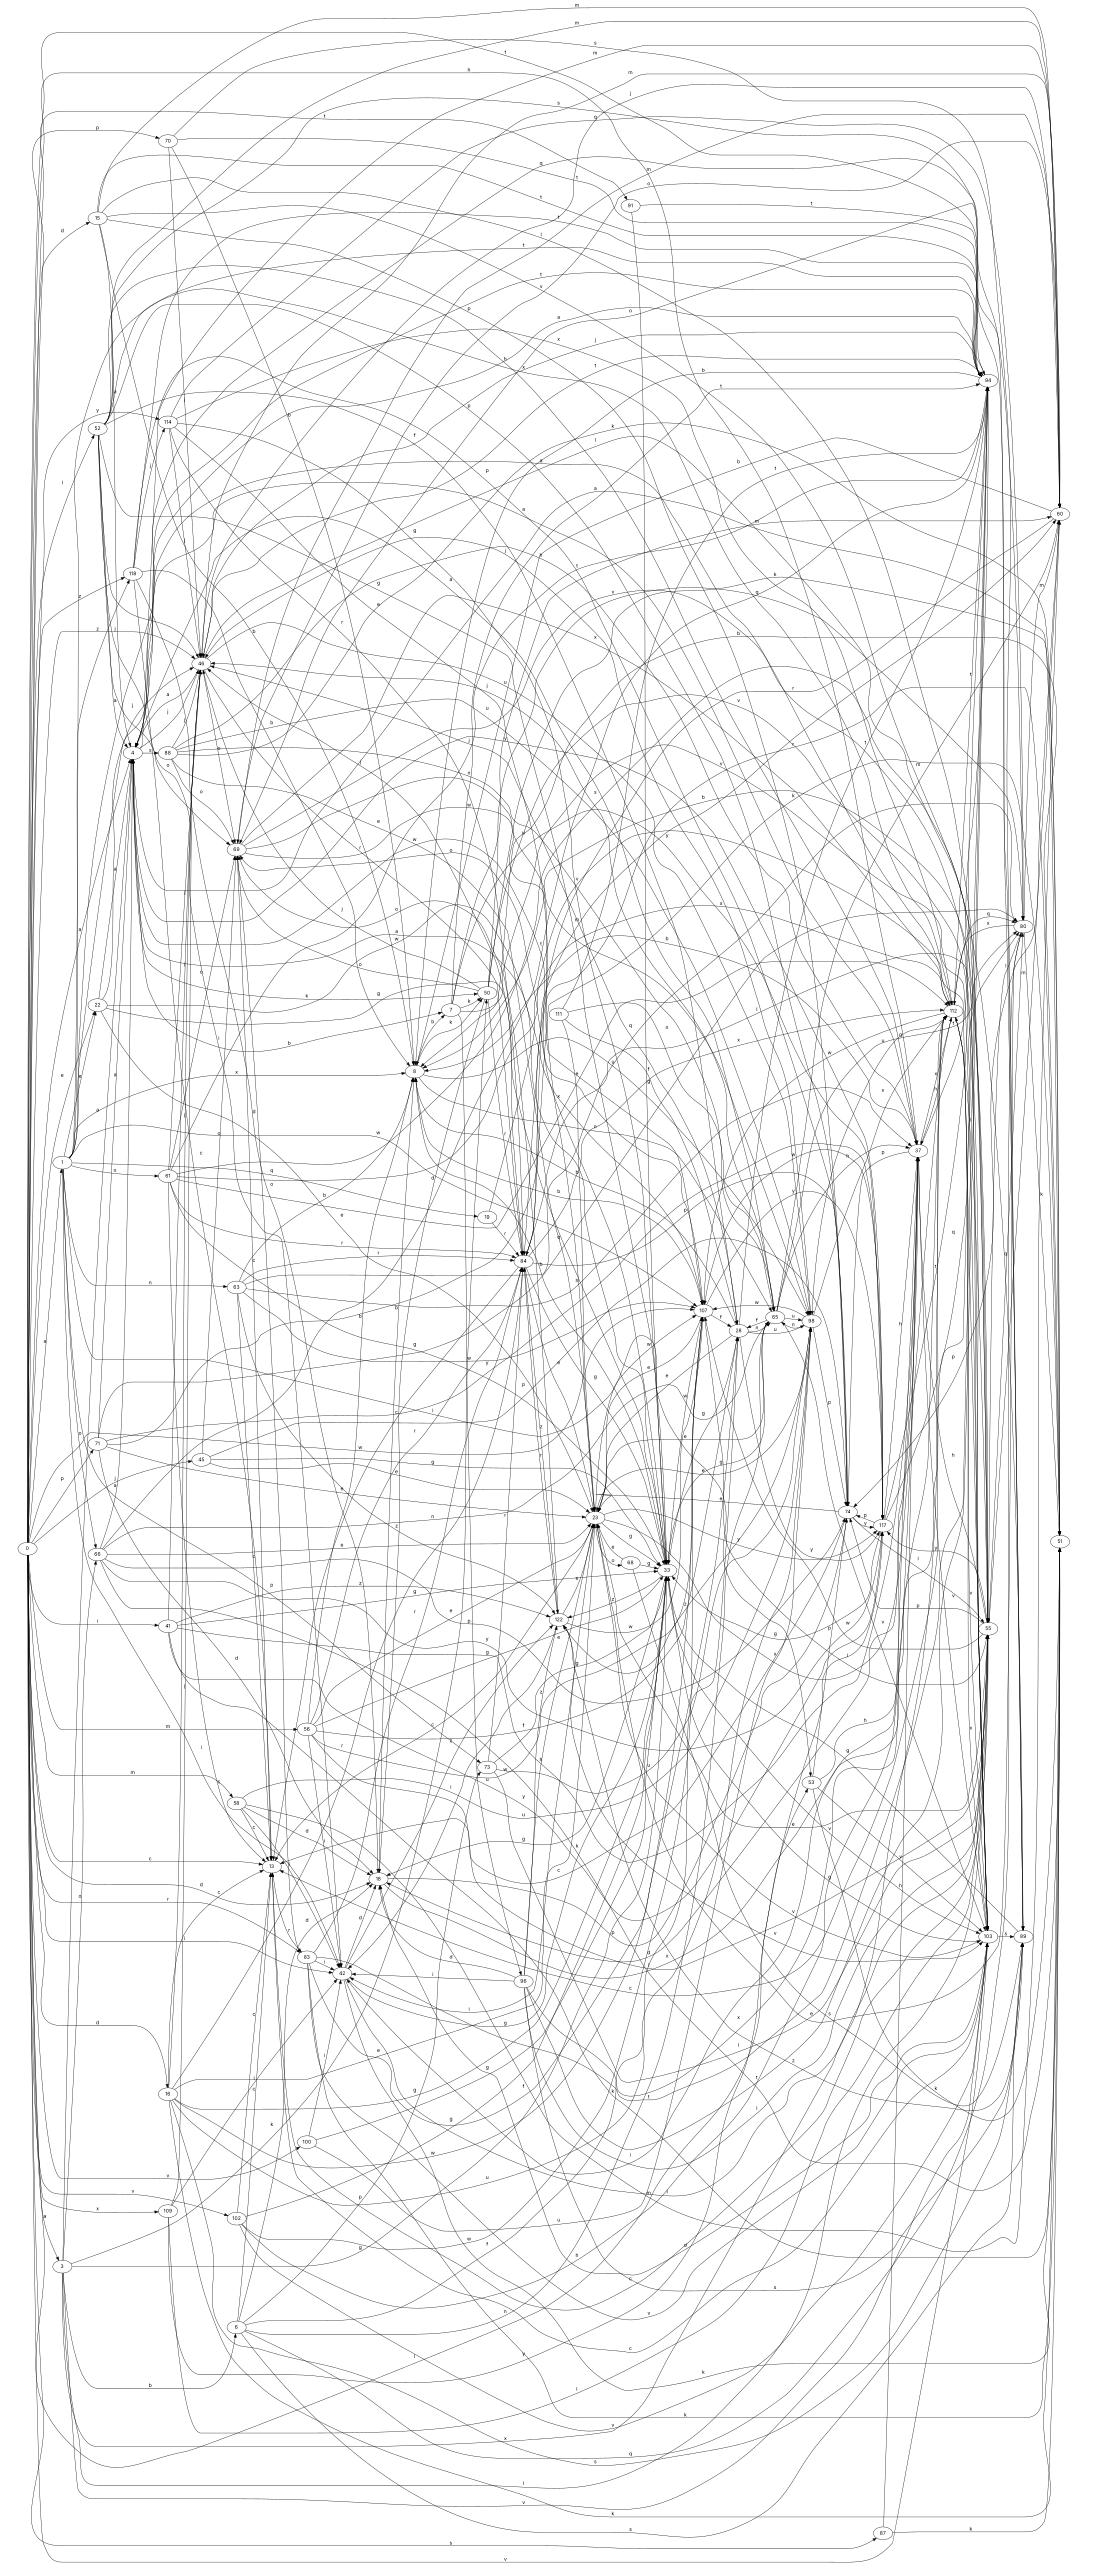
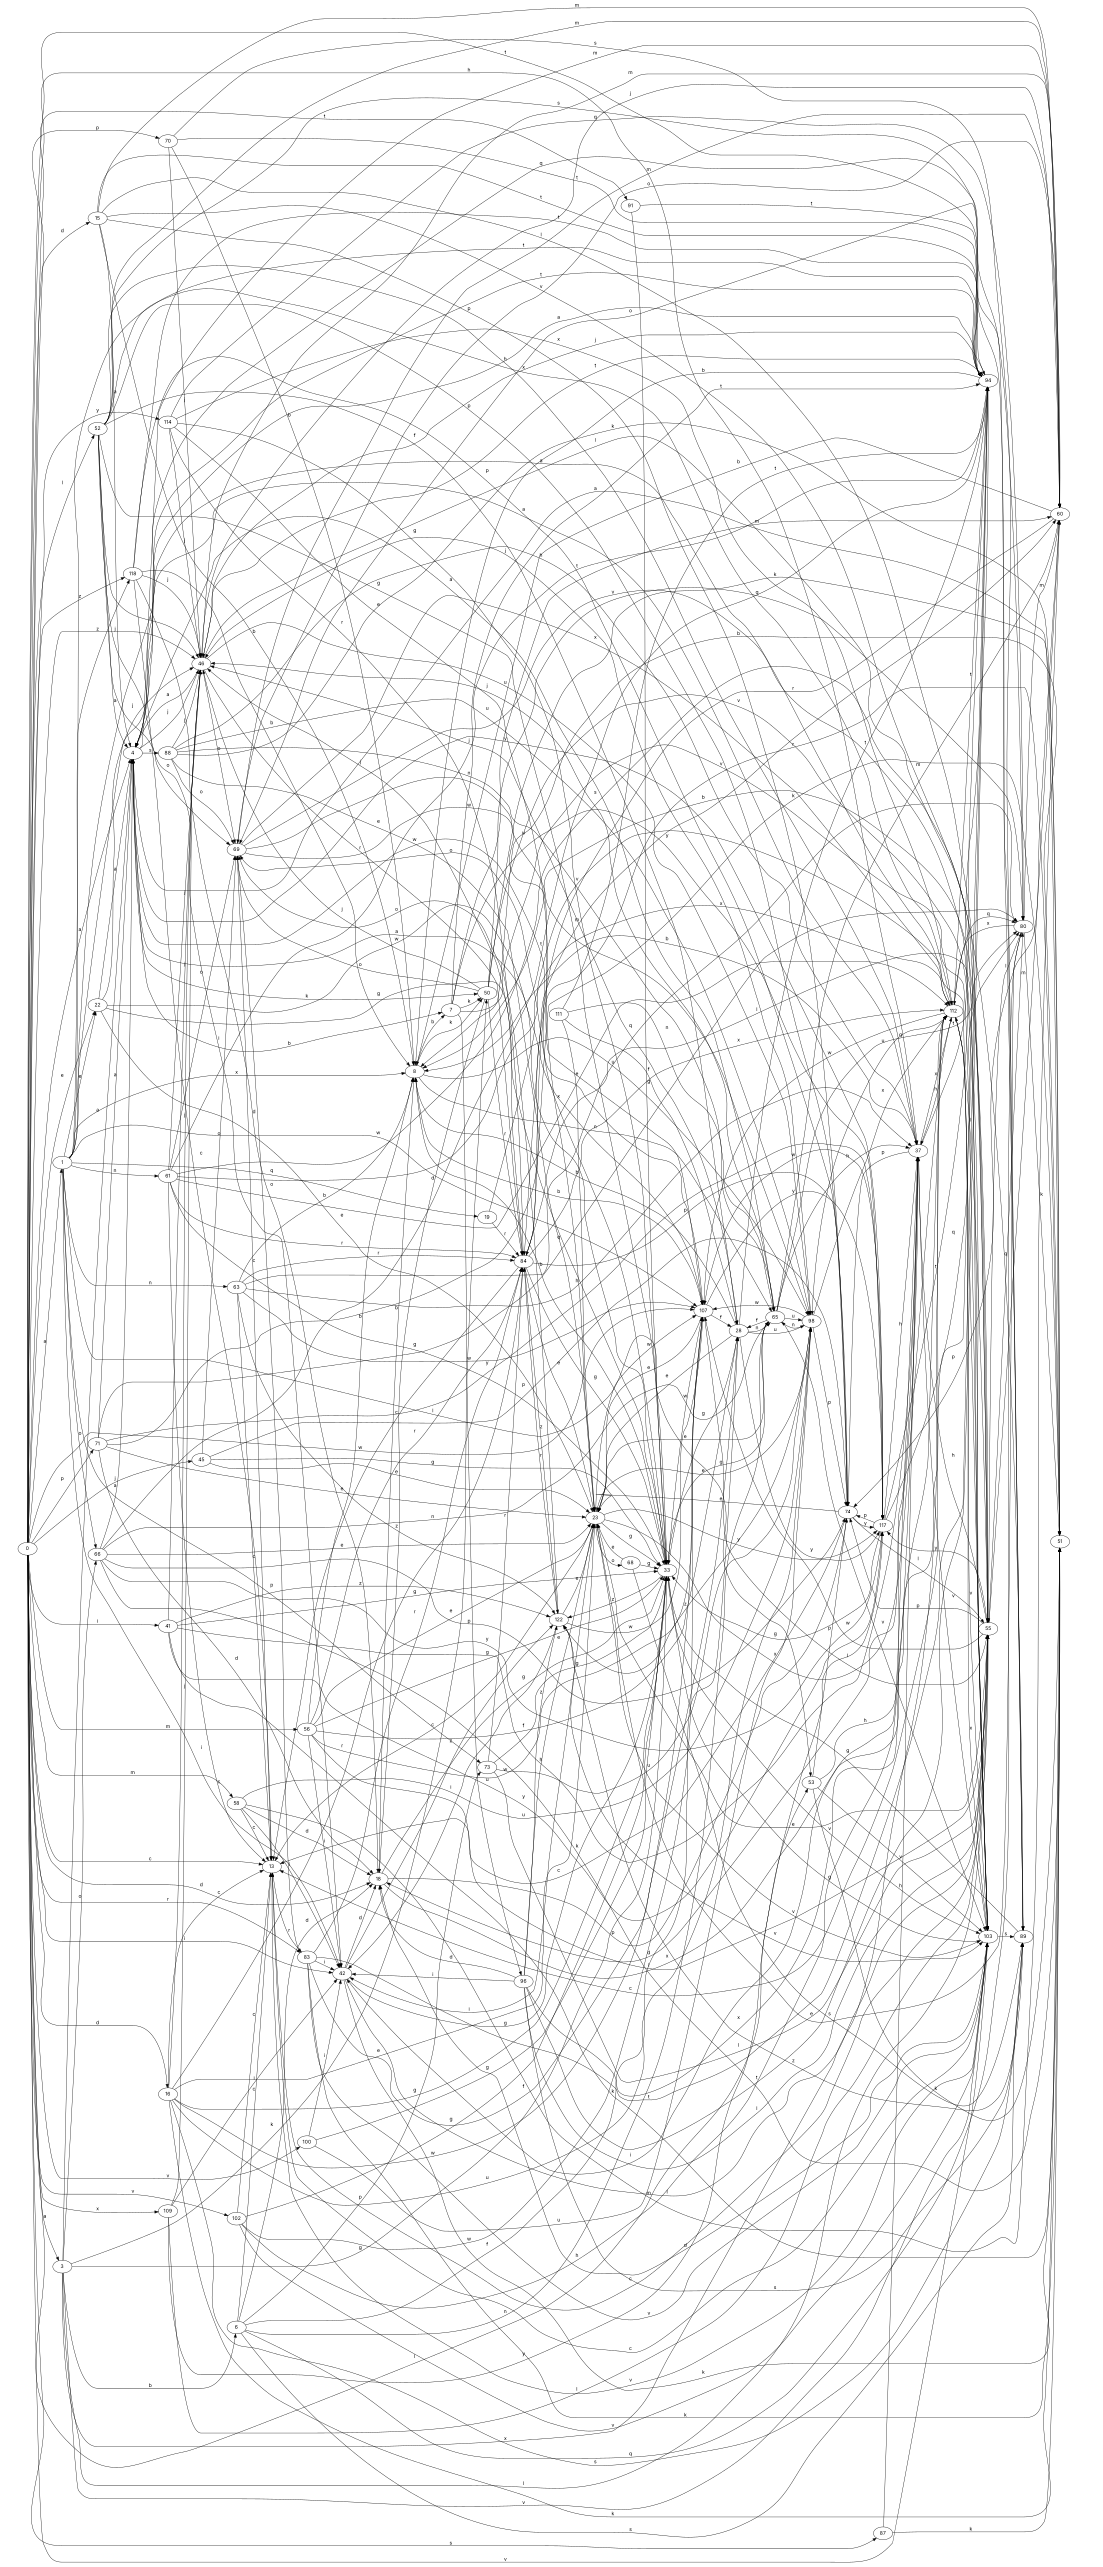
  strict digraph {
    fontname=Inter
    rankdir=LR
    node [fontname=Inter]
    edge [fontname=Inter]
    0
    1
    3
    4
    13
    15
    16
    18
    22
    37
    41
    42
    45
    46
    52
    53
    56
    58
    70
    71
    83
    87
    91
    94
    100
    102
    103
    107
    109
    114
    118
    61
    63
    66
    73
    n36 [label=19]
    80
    8
    6
    33
    50
    55
    112
    7
    60
    88
    117
    74
    89
    98
    23
    51
    84
    122
    69
    28
    65
    111
    96
    68
    0 -> 1 [label=a]
    0 -> 3 [label=a]
    0 -> 4 [label=a]
    0 -> 13 [label=c]
    0 -> 15 [label=d]
    0 -> 16 [label=d]
    0 -> 18 [label=d]
    0 -> 22 [label=e]
    0 -> 37 [label=h]
    0 -> 41 [label=i]
    0 -> 42 [label=i]
    0 -> 45 [label=j]
    0 -> 46 [label=j]
    0 -> 52 [label=l]
    0 -> 53 [label=l]
    0 -> 56 [label=m]
    0 -> 58 [label=m]
    0 -> 70 [label=p]
    0 -> 71 [label=p]
    0 -> 83 [label=r]
    0 -> 87 [label=s]
    0 -> 91 [label=t]
    0 -> 94 [label=t]
    0 -> 100 [label=v]
    0 -> 102 [label=v]
    0 -> 103 [label=v]
    0 -> 107 [label=w]
    0 -> 109 [label=x]
    0 -> 114 [label=y]
    0 -> 118 [label=z]
    1 -> 22 [label=e]
    1 -> 42 [label=i]
    1 -> 46 [label=j]
    1 -> 53 [label=l]
    1 -> 94 [label=t]
    1 -> 107 [label=w]
    1 -> 118 [label=z]
    1 -> 61 [label=n]
    1 -> 63 [label=n]
    1 -> 66 [label=o]
    1 -> 73 [label=p]
    1 -> n36 [label=q]
    1 -> 80 [label=q]
    1 -> 8 [label=x]
    3 -> 4 [label=a]
    3 -> 103 [label=v]
    3 -> 66 [label=o]
    3 -> 6 [label=b]
    3 -> 33 [label=g]
    3 -> 50 [label=k]
    3 -> 55 [label=l]
    3 -> 112 [label=x]
    4 -> 46 [label=j]
    4 -> 107 [label=w]
    4 -> 50 [label=k]
    4 -> 7 [label=b]
    4 -> 60 [label=m]
    4 -> 88 [label=s]
    4 -> 117 [label=y]
    13 -> 83 [label=r]
+   13 -> 103 [label=v]
    15 -> 4 [label=a]
    15 -> 94 [label=t]
    15 -> 103 [label=v]
    15 -> 8 [label=b]
    15 -> 55 [label=l]
    15 -> 60 [label=m]
    15 -> 74 [label=p]
    16 -> 13 [label=c]
    16 -> 46 [label=j]
    16 -> 107 [label=w]
    16 -> 33 [label=g]
    16 -> 89 [label=s]
    16 -> 98 [label=u]
    16 -> 23 [label=e]
    16 -> 51 [label=k]
    16 -> 84 [label=r]
    18 -> 8 [label=b]
-   33 -> 18 [label=g]
+   18 -> 33 [label=g]
    18 -> 112 [label=x]
    18 -> 74 [label=p]
    22 -> 4 [label=a]
    22 -> 94 [label=t]
    22 -> 107 [label=w]
    22 -> 33 [label=g]
    22 -> 23 [label=e]
    37 -> 4 [label=a]
    37 -> 18 [label=d]
    37 -> 42 [label=i]
    37 -> 94 [label=t]
    37 -> 103 [label=v]
    37 -> 8 [label=b]
    37 -> 112 [label=x]
    37 -> 74 [label=p]
    41 -> 37 [label=h]
    41 -> 46 [label=j]
    41 -> 33 [label=g]
    41 -> 117 [label=y]
    41 -> 51 [label=k]
    41 -> 122 [label=z]
    42 -> 18 [label=d]
    42 -> 33 [label=g]
    42 -> 55 [label=l]
    42 -> 51 [label=k]
    42 -> 122 [label=z]
    45 -> 33 [label=g]
    45 -> 74 [label=p]
    45 -> 23 [label=e]
    45 -> 69 [label=o]
    46 -> 4 [label=a]
    46 -> 94 [label=t]
    46 -> 55 [label=l]
    46 -> 60 [label=m]
    46 -> 98 [label=u]
    46 -> 84 [label=r]
    46 -> 69 [label=o]
    52 -> 4 [label=a]
    52 -> 37 [label=h]
    52 -> 42 [label=i]
    52 -> 46 [label=j]
    52 -> 33 [label=g]
    52 -> 112 [label=x]
    52 -> 60 [label=m]
    52 -> 74 [label=p]
    52 -> 89 [label=s]
    52 -> 69 [label=o]
    52 -> 28 [label=f]
    53 -> 37 [label=h]
    53 -> 103 [label=v]
    53 -> 74 [label=p]
    53 -> 51 [label=k]
    56 -> 42 [label=i]
    56 -> 107 [label=w]
    56 -> 8 [label=b]
    56 -> 33 [label=g]
    56 -> 55 [label=l]
    56 -> 23 [label=e]
    56 -> 84 [label=r]
    56 -> 28 [label=f]
    58 -> 13 [label=c]
    58 -> 18 [label=d]
    58 -> 42 [label=i]
    58 -> 60 [label=m]
    58 -> 98 [label=u]
    70 -> 46 [label=j]
    70 -> 94 [label=t]
    70 -> 8 [label=b]
    70 -> 89 [label=s]
    71 -> 4 [label=a]
    71 -> 18 [label=d]
    71 -> 80 [label=q]
    71 -> 60 [label=m]
    71 -> 117 [label=y]
    71 -> 23 [label=e]
    83 -> 42 [label=i]
    83 -> 94 [label=t]
    83 -> 103 [label=v]
    83 -> 51 [label=k]
    83 -> 84 [label=r]
    83 -> 69 [label=o]
    83 -> 28 [label=f]
    87 -> 37 [label=h]
    87 -> 51 [label=k]
    91 -> 94 [label=t]
    91 -> 33 [label=g]
    94 -> 4 [label=a]
    94 -> 13 [label=c]
    94 -> 46 [label=j]
    94 -> 8 [label=b]
    100 -> 42 [label=i]
    100 -> 33 [label=g]
    100 -> 98 [label=u]
    102 -> 13 [label=c]
    102 -> 37 [label=h]
    102 -> 103 [label=v]
    102 -> 107 [label=w]
    102 -> 33 [label=g]
    103 -> 13 [label=c]
    103 -> 18 [label=d]
    103 -> 33 [label=g]
    103 -> 112 [label=x]
    103 -> 89 [label=s]
    107 -> 8 [label=b]
    107 -> 55 [label=l]
    107 -> 117 [label=y]
    107 -> 23 [label=e]
    107 -> 28 [label=f]
    109 -> 42 [label=i]
    109 -> 46 [label=j]
    109 -> 55 [label=l]
    109 -> 117 [label=y]
    114 -> 46 [label=j]
    114 -> 80 [label=q]
    114 -> 33 [label=g]
    114 -> 112 [label=x]
    114 -> 23 [label=e]
    114 -> 84 [label=r]
    118 -> 13 [label=c]
    118 -> 18 [label=d]
-   118 -> 114 [label=j]
+   118 -> 46 [label=j]
    118 -> 94 [label=t]
    118 -> 8 [label=b]
    118 -> 74 [label=p]
    61 -> 13 [label=c]
    61 -> 46 [label=j]
    61 -> 94 [label=t]
    61 -> 103 [label=v]
    61 -> 33 [label=g]
    61 -> 112 [label=x]
    61 -> 89 [label=s]
    61 -> 84 [label=r]
    61 -> 69 [label=o]
    63 -> 13 [label=c]
    63 -> 37 [label=h]
    63 -> 107 [label=w]
    63 -> 80 [label=q]
    63 -> 8 [label=b]
    63 -> 84 [label=r]
    63 -> 122 [label=z]
    66 -> 4 [label=a]
    66 -> 94 [label=t]
    66 -> 117 [label=y]
    66 -> 74 [label=p]
    66 -> 23 [label=e]
    66 -> 51 [label=k]
    66 -> 65 [label=n]
    73 -> 33 [label=g]
    73 -> 55 [label=l]
    73 -> 98 [label=u]
    73 -> 84 [label=r]
    n36 -> 112 [label=x]
    n36 -> 84 [label=r]
    80 -> 55 [label=l]
    80 -> 112 [label=x]
    80 -> 60 [label=m]
    80 -> 23 [label=e]
    80 -> 51 [label=k]
    8 -> 50 [label=k]
    8 -> 7 [label=b]
    8 -> 98 [label=u]
    8 -> 65 [label=n]
    6 -> 13 [label=c]
    6 -> 18 [label=d]
    6 -> 73 [label=p]
    6 -> 80 [label=q]
    6 -> 89 [label=s]
    6 -> 28 [label=f]
    6 -> 65 [label=n]
    33 -> 4 [label=a]
    33 -> 103 [label=v]
    33 -> 107 [label=w]
    33 -> 8 [label=b]
    33 -> 122 [label=z]
    33 -> 69 [label=o]
    50 -> 18 [label=d]
    50 -> 46 [label=j]
    50 -> 103 [label=v]
    50 -> 80 [label=q]
    50 -> 51 [label=k]
    50 -> 84 [label=r]
    50 -> 69 [label=o]
    55 -> 13 [label=c]
    55 -> 37 [label=h]
    55 -> 107 [label=w]
    55 -> 80 [label=q]
    55 -> 8 [label=b]
    55 -> 60 [label=m]
    55 -> 117 [label=y]
    55 -> 74 [label=p]
    55 -> 23 [label=e]
    112 -> 4 [label=a]
    112 -> 37 [label=h]
    112 -> 94 [label=t]
    112 -> 103 [label=v]
    112 -> 107 [label=w]
    112 -> 80 [label=q]
    112 -> 55 [label=l]
    112 -> 98 [label=u]
    7 -> 94 [label=t]
    7 -> 103 [label=v]
    7 -> 50 [label=k]
    7 -> 60 [label=m]
    7 -> 117 [label=y]
    7 -> 96 [label=u]
    60 -> 46 [label=j]
    60 -> 8 [label=b]
    60 -> 74 [label=p]
    60 -> 84 [label=r]
    60 -> 69 [label=o]
    88 -> 37 [label=h]
    88 -> 46 [label=j]
    88 -> 98 [label=u]
    88 -> 23 [label=e]
    88 -> 51 [label=k]
    88 -> 69 [label=o]
    88 -> 65 [label=n]
    117 -> 37 [label=h]
    117 -> 94 [label=t]
    117 -> 107 [label=w]
    117 -> 80 [label=q]
    117 -> 33 [label=g]
    117 -> 74 [label=p]
    74 -> 13 [label=c]
    74 -> 55 [label=l]
    74 -> 117 [label=y]
    74 -> 23 [label=e]
    89 -> 33 [label=g]
    89 -> 122 [label=z]
    89 -> 69 [label=o]
    98 -> 46 [label=j]
    98 -> 107 [label=w]
    98 -> 112 [label=x]
    98 -> 74 [label=p]
    98 -> 23 [label=e]
    98 -> 122 [label=z]
    98 -> 65 [label=n]
    23 -> 13 [label=c]
    23 -> 42 [label=i]
    23 -> 103 [label=v]
    23 -> 107 [label=w]
    23 -> 33 [label=g]
    23 -> 112 [label=x]
    23 -> 117 [label=y]
    23 -> 68 [label=o]
    51 -> 4 [label=a]
    51 -> 8 [label=b]
    51 -> 84 [label=r]
    84 -> 13 [label=c]
    84 -> 46 [label=j]
    84 -> 33 [label=g]
    84 -> 55 [label=l]
    84 -> 112 [label=x]
    84 -> 74 [label=p]
    84 -> 23 [label=e]
    84 -> 51 [label=k]
    84 -> 122 [label=z]
    122 -> 42 [label=i]
    122 -> 103 [label=v]
    122 -> 107 [label=w]
    122 -> 23 [label=e]
    122 -> 84 [label=r]
    122 -> 69 [label=o]
    69 -> 13 [label=c]
    69 -> 103 [label=v]
    69 -> 107 [label=w]
    69 -> 112 [label=x]
    69 -> 60 [label=m]
    69 -> 98 [label=u]
    28 -> 46 [label=j]
    28 -> 94 [label=t]
    28 -> 8 [label=b]
    28 -> 33 [label=g]
    28 -> 117 [label=y]
    28 -> 98 [label=u]
    28 -> 23 [label=e]
    28 -> 65 [label=n]
    65 -> 4 [label=a]
    65 -> 37 [label=h]
    65 -> 46 [label=j]
    65 -> 103 [label=v]
    65 -> 80 [label=q]
    65 -> 33 [label=g]
    65 -> 60 [label=m]
    65 -> 98 [label=u]
    65 -> 23 [label=e]
    65 -> 28 [label=f]
    111 -> 94 [label=t]
    111 -> 23 [label=e]
    111 -> 28 [label=f]
    111 -> 65 [label=n]
    96 -> 18 [label=d]
    96 -> 42 [label=i]
    96 -> 94 [label=t]
    96 -> 55 [label=l]
    96 -> 112 [label=x]
    96 -> 89 [label=s]
    96 -> 23 [label=e]
    96 -> 122 [label=z]
    68 -> 33 [label=g]
    68 -> 89 [label=s]
    68 -> 23 [label=e]
  }
